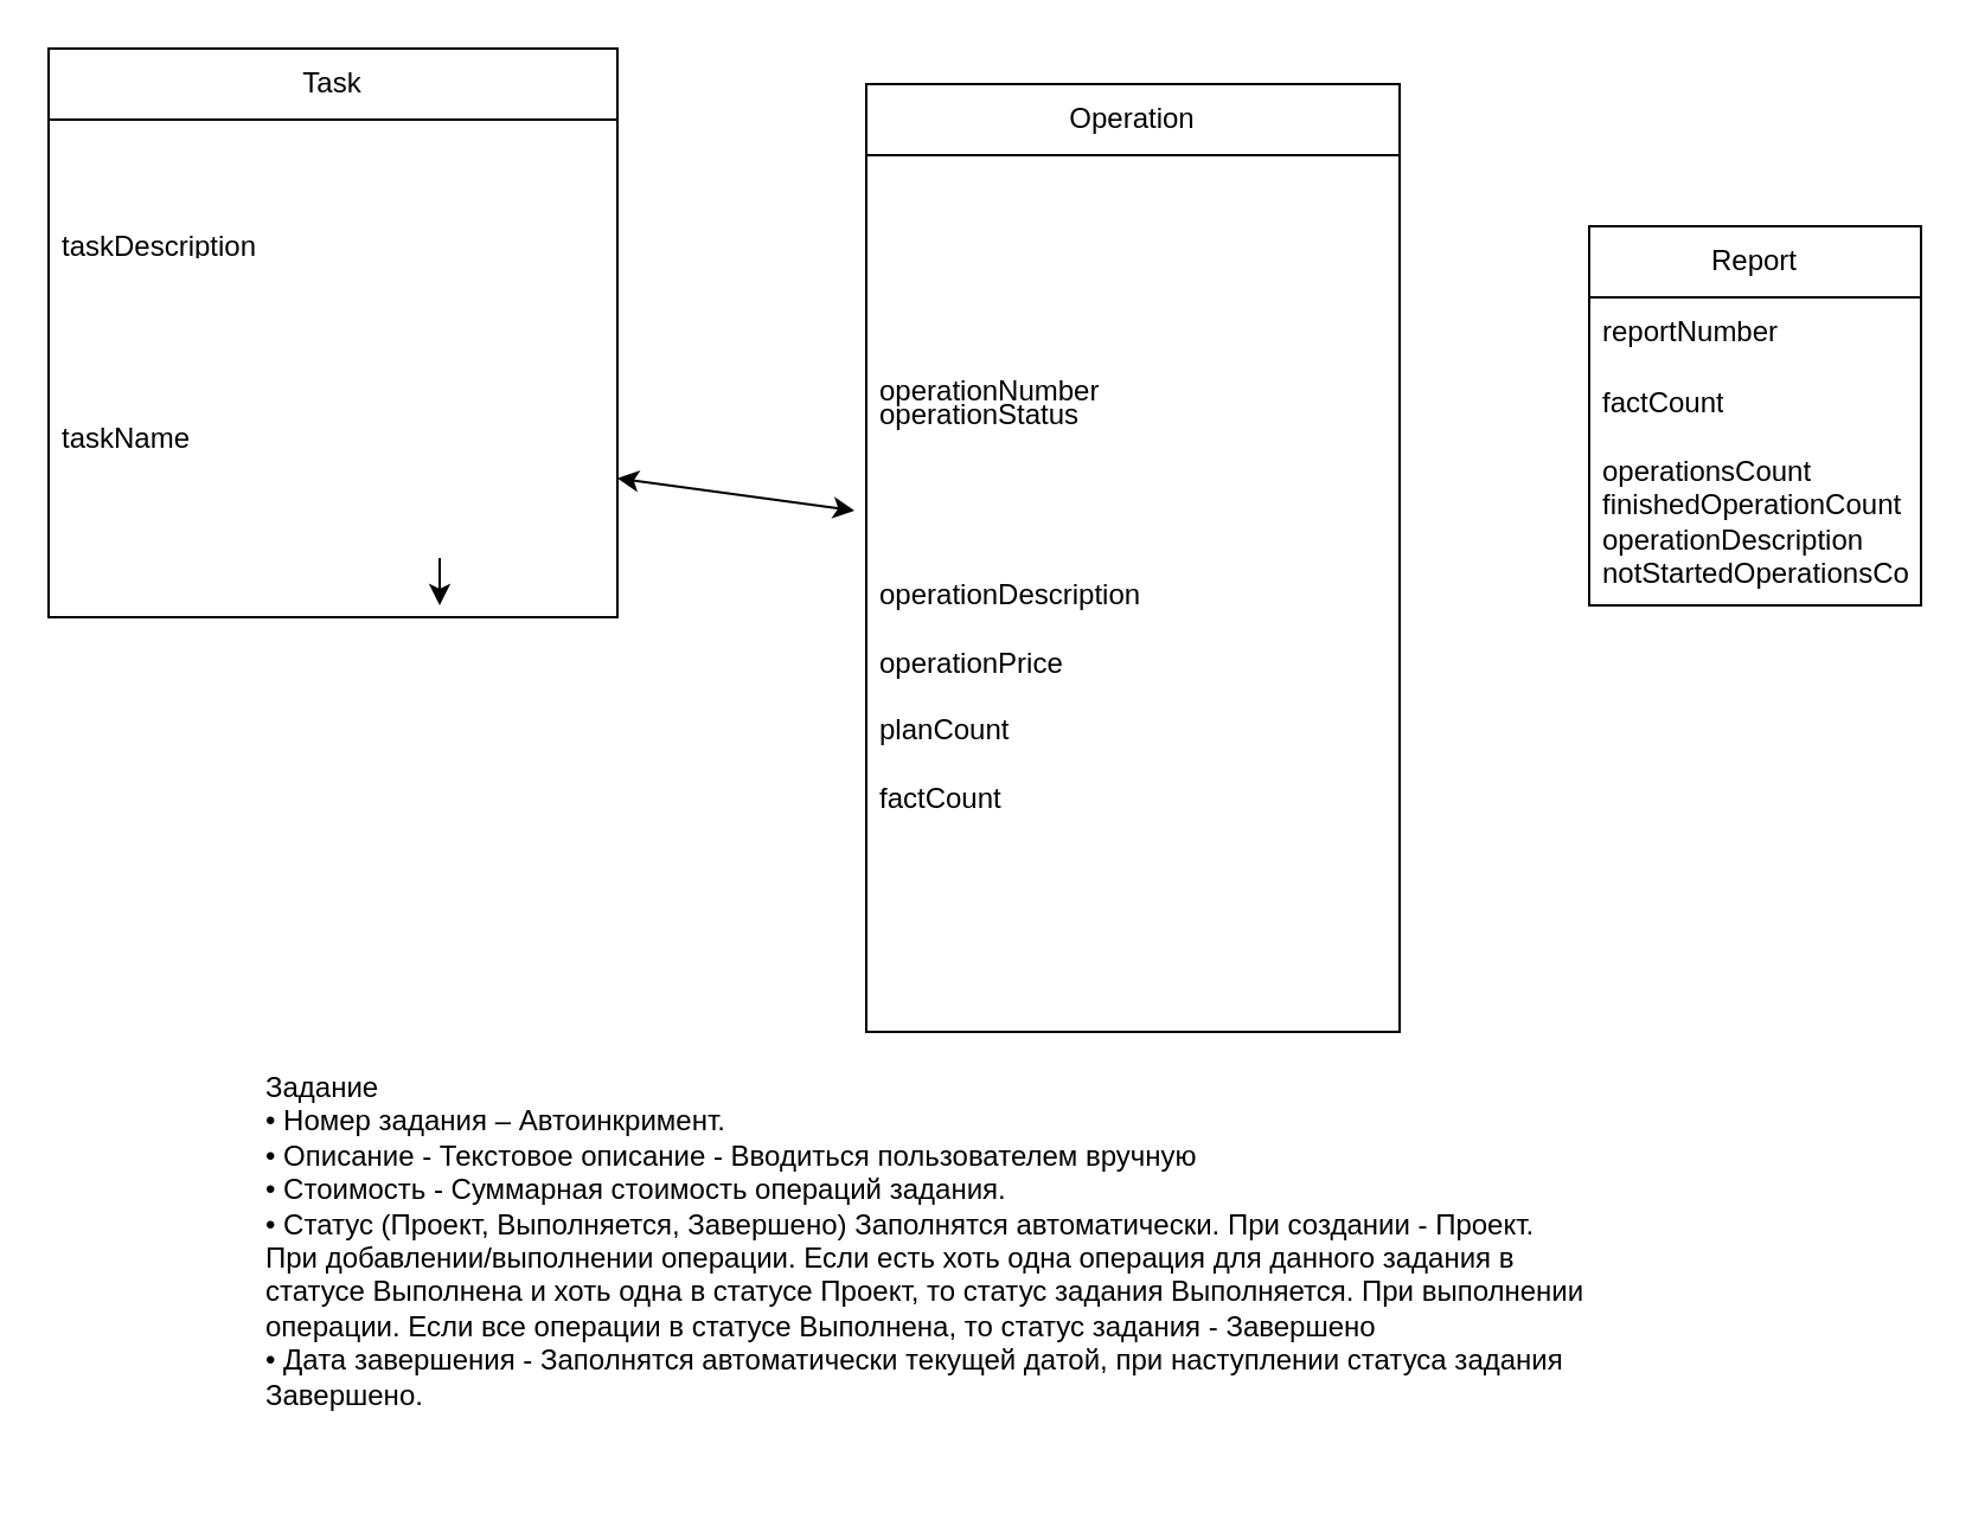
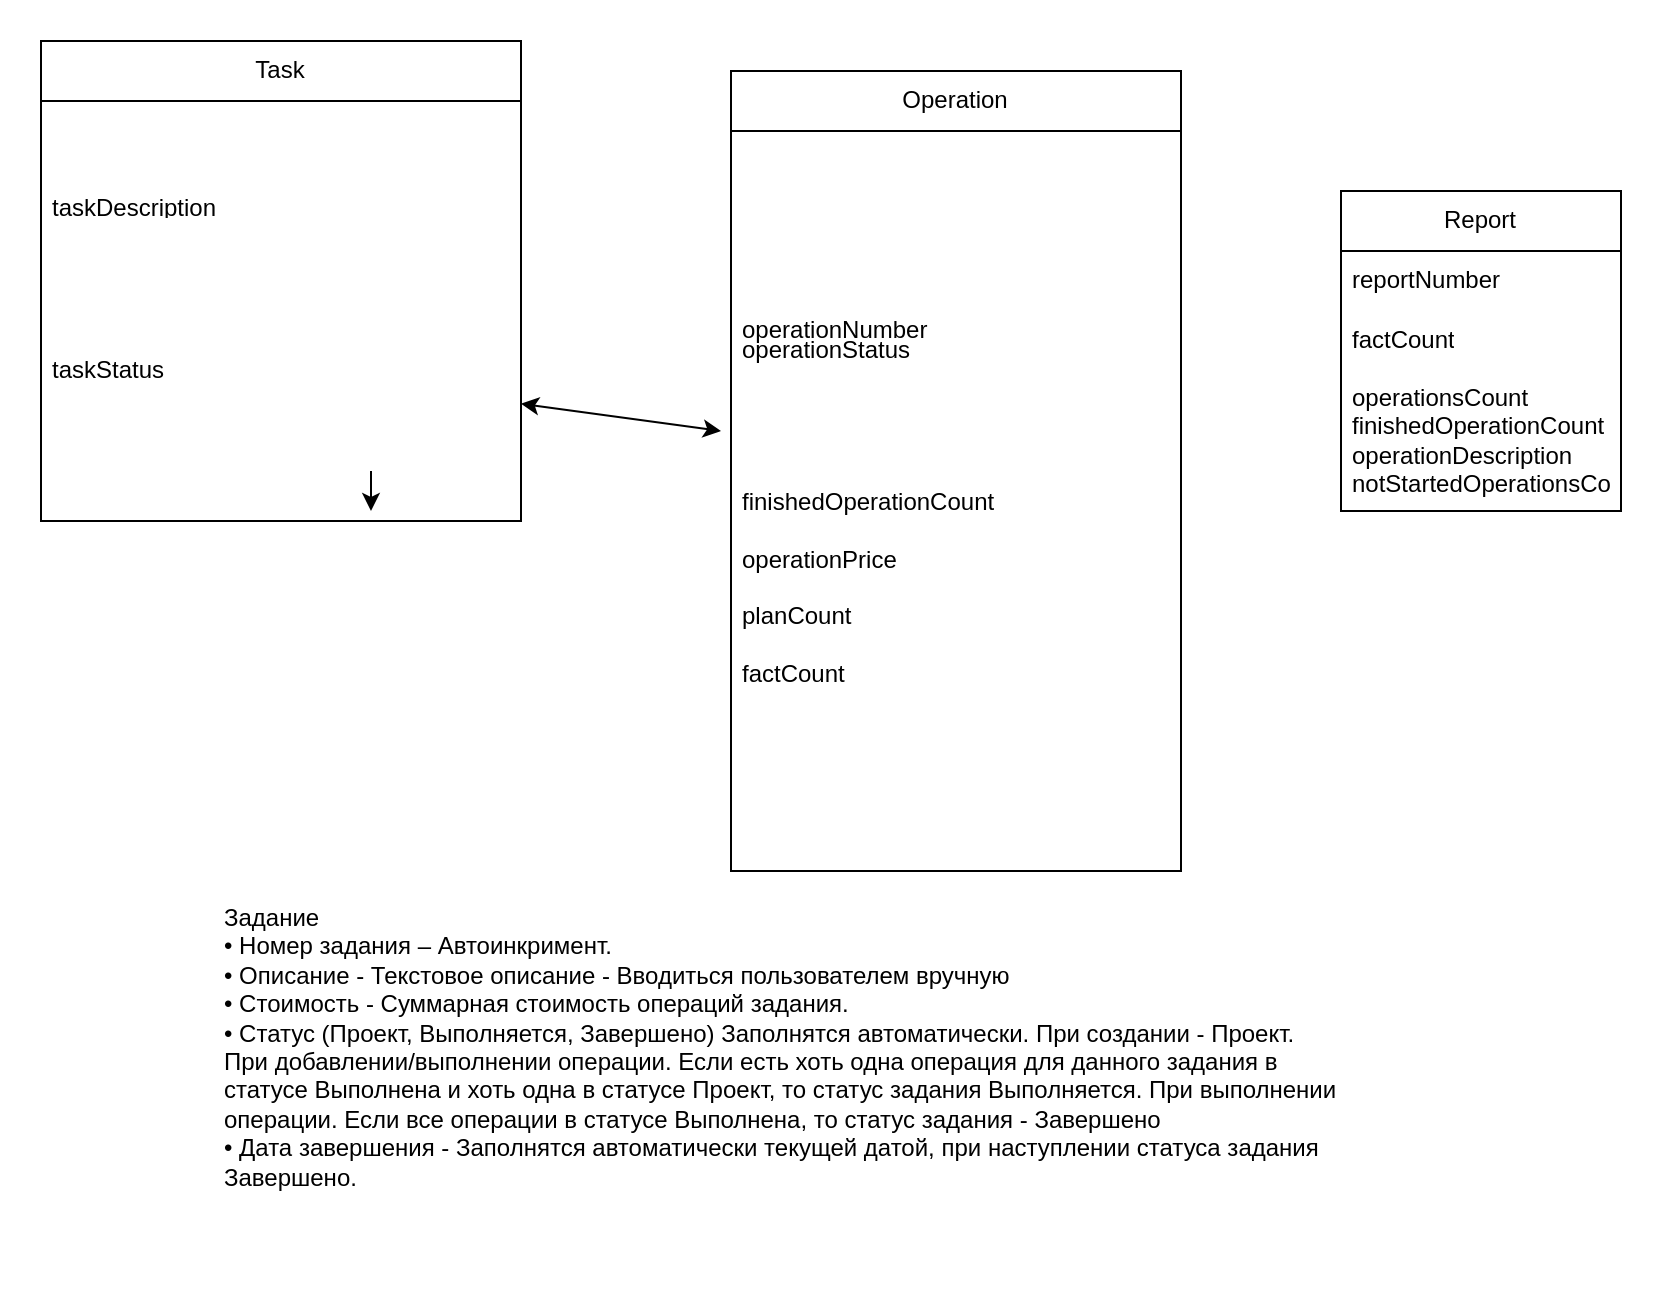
  <mxCell id="0" />
  <mxCell id="1" parent="0" />
  <mxCell id="2" style="edgeStyle=orthogonalEdgeStyle;rounded=0;orthogonalLoop=1;jettySize=auto;html=1;exitX=0.5;exitY=1;exitDx=0;exitDy=0;" edge="1" parent="1"><mxGeometry relative="1" as="geometry"><mxPoint x="185" y="255" as="targetPoint" /><mxPoint x="185" y="235" as="sourcePoint" /></mxGeometry></mxCell>
  <mxCell id="3" value="Задание &#10;•&#09;Номер задания – Автоинкримент. &#10;•&#09;Описание - Текстовое описание - Вводиться пользователем вручную &#10;•&#09;Стоимость - Суммарная стоимость операций задания. &#10;•&#09;Статус (Проект, Выполняется, Завершено) Заполнятся автоматически. При создании - Проект. При добавлении/выполнении операции. Если есть хоть одна операция для данного задания в статусе Выполнена и хоть одна в статусе Проект, то статус задания Выполняется. При выполнении операции. Если все операции в статусе Выполнена, то статус задания - Завершено &#10;•&#09;Дата завершения - Заполнятся автоматически текущей датой, при наступлении статуса задания Завершено." style="text;whiteSpace=wrap;html=1;" vertex="1" parent="1"><mxGeometry x="110" y="445" width="560" height="180" as="geometry" /></mxCell>
  <mxCell id="4" value="Task" style="swimlane;fontStyle=0;childLayout=stackLayout;horizontal=1;startSize=30;horizontalStack=0;resizeParent=1;resizeParentMax=0;resizeLast=0;collapsible=1;marginBottom=0;whiteSpace=wrap;html=1;" vertex="1" parent="1"><mxGeometry x="20" y="20" width="240" height="240" as="geometry" /></mxCell>
  <mxCell id="5" value="&lt;div&gt;&lt;br&gt;&lt;/div&gt;&lt;div&gt;&lt;br&gt;&lt;/div&gt;taskStatus&lt;div&gt;&lt;br&gt;&lt;/div&gt;&lt;div&gt;taskName&lt;/div&gt;&lt;div&gt;&lt;br&gt;&lt;/div&gt;" style="text;strokeColor=none;fillColor=none;align=left;verticalAlign=middle;spacingLeft=4;spacingRight=4;overflow=hidden;points=[[0,0.5],[1,0.5]];portConstraint=eastwest;rotatable=0;whiteSpace=wrap;html=1;" vertex="1" parent="4"><mxGeometry y="30" width="240" height="30" as="geometry" /></mxCell>
  <mxCell id="6" value="&lt;div&gt;&lt;br&gt;&lt;/div&gt;taskDescription&lt;div&gt;&lt;div&gt;&lt;br&gt;&lt;/div&gt;&lt;div&gt;taskCost&lt;/div&gt;&lt;/div&gt;" style="text;strokeColor=none;fillColor=none;align=left;verticalAlign=middle;spacingLeft=4;spacingRight=4;overflow=hidden;points=[[0,0.5],[1,0.5]];portConstraint=eastwest;rotatable=0;whiteSpace=wrap;html=1;" vertex="1" parent="4"><mxGeometry y="60" width="240" height="30" as="geometry" /></mxCell>
- <mxCell id="7" value="taskName" style="text;strokeColor=none;fillColor=none;align=left;verticalAlign=middle;spacingLeft=4;spacingRight=4;overflow=hidden;points=[[0,0.5],[1,0.5]];portConstraint=eastwest;rotatable=0;whiteSpace=wrap;html=1;" vertex="1" parent="4"><mxGeometry y="90" width="240" height="150" as="geometry" /></mxCell>
+ <mxCell id="7" value="taskStatus" style="text;strokeColor=none;fillColor=none;align=left;verticalAlign=middle;spacingLeft=4;spacingRight=4;overflow=hidden;points=[[0,0.5],[1,0.5]];portConstraint=eastwest;rotatable=0;whiteSpace=wrap;html=1;" vertex="1" parent="4"><mxGeometry y="90" width="240" height="150" as="geometry" /></mxCell>
  <mxCell id="8" value="Operation" style="swimlane;fontStyle=0;childLayout=stackLayout;horizontal=1;startSize=30;horizontalStack=0;resizeParent=1;resizeParentMax=0;resizeLast=0;collapsible=1;marginBottom=0;whiteSpace=wrap;html=1;" vertex="1" parent="1"><mxGeometry x="365" y="35" width="225" height="400" as="geometry" /></mxCell>
  <mxCell id="9" value="&lt;div&gt;&lt;br&gt;&lt;/div&gt;&lt;div&gt;&lt;br&gt;&lt;/div&gt;&lt;div&gt;&lt;br&gt;&lt;/div&gt;&lt;div&gt;&lt;br&gt;&lt;/div&gt;&lt;div&gt;&lt;br&gt;&lt;/div&gt;operationNumber&lt;div&gt;&lt;br&gt;&lt;/div&gt;&lt;div&gt;operationName&lt;/div&gt;&lt;div&gt;&lt;br&gt;&lt;/div&gt;" style="text;strokeColor=none;fillColor=none;align=left;verticalAlign=middle;spacingLeft=4;spacingRight=4;overflow=hidden;points=[[0,0.5],[1,0.5]];portConstraint=eastwest;rotatable=0;whiteSpace=wrap;html=1;" vertex="1" parent="8"><mxGeometry y="30" width="225" height="30" as="geometry" /></mxCell>
- <mxCell id="10" value="&lt;div&gt;operationNumber&lt;/div&gt;&lt;div&gt;&lt;br&gt;&lt;/div&gt;&lt;div&gt;&lt;br&gt;&lt;/div&gt;&lt;div&gt;&lt;br&gt;&lt;/div&gt;&lt;div&gt;&lt;br&gt;&lt;/div&gt;&lt;div&gt;&lt;span style=&quot;background-color: initial;&quot;&gt;&lt;br&gt;&lt;/span&gt;&lt;/div&gt;&lt;div&gt;&lt;span style=&quot;background-color: initial;&quot;&gt;operationDescription&lt;/span&gt;&lt;br&gt;&lt;/div&gt;&lt;div&gt;&lt;span style=&quot;background-color: initial;&quot;&gt;&lt;br&gt;&lt;/span&gt;&lt;/div&gt;&lt;div&gt;&lt;span style=&quot;background-color: initial;&quot;&gt;operationPrice&lt;/span&gt;&lt;br&gt;&lt;/div&gt;&lt;div&gt;&lt;span style=&quot;background-color: initial;&quot;&gt;&lt;br&gt;&lt;/span&gt;&lt;/div&gt;&lt;div&gt;&lt;span style=&quot;background-color: initial;&quot;&gt;planCount&lt;/span&gt;&lt;br&gt;&lt;/div&gt;&lt;div&gt;&lt;span style=&quot;background-color: initial;&quot;&gt;&lt;br&gt;&lt;/span&gt;&lt;/div&gt;&lt;div&gt;&lt;span style=&quot;background-color: initial;&quot;&gt;factCount&lt;/span&gt;&lt;br&gt;&lt;/div&gt;&lt;div&gt;&lt;span style=&quot;background-color: initial;&quot;&gt;&lt;br&gt;&lt;/span&gt;&lt;/div&gt;&lt;div&gt;&lt;span style=&quot;background-color: initial;&quot;&gt;&lt;br&gt;&lt;/span&gt;&lt;/div&gt;" style="text;strokeColor=none;fillColor=none;align=left;verticalAlign=middle;spacingLeft=4;spacingRight=4;overflow=hidden;points=[[0,0.5],[1,0.5]];portConstraint=eastwest;rotatable=0;whiteSpace=wrap;html=1;" vertex="1" parent="8"><mxGeometry y="60" width="225" height="340" as="geometry" /></mxCell>
+ <mxCell id="10" value="&lt;div&gt;operationNumber&lt;/div&gt;&lt;div&gt;&lt;br&gt;&lt;/div&gt;&lt;div&gt;&lt;br&gt;&lt;/div&gt;&lt;div&gt;&lt;br&gt;&lt;/div&gt;&lt;div&gt;&lt;br&gt;&lt;/div&gt;&lt;div&gt;&lt;span style=&quot;background-color: initial;&quot;&gt;&lt;br&gt;&lt;/span&gt;&lt;/div&gt;&lt;div&gt;&lt;span style=&quot;background-color: initial;&quot;&gt;finishedOperationCount&lt;/span&gt;&lt;br&gt;&lt;/div&gt;&lt;div&gt;&lt;span style=&quot;background-color: initial;&quot;&gt;&lt;br&gt;&lt;/span&gt;&lt;/div&gt;&lt;div&gt;&lt;span style=&quot;background-color: initial;&quot;&gt;operationPrice&lt;/span&gt;&lt;br&gt;&lt;/div&gt;&lt;div&gt;&lt;span style=&quot;background-color: initial;&quot;&gt;&lt;br&gt;&lt;/span&gt;&lt;/div&gt;&lt;div&gt;&lt;span style=&quot;background-color: initial;&quot;&gt;planCount&lt;/span&gt;&lt;br&gt;&lt;/div&gt;&lt;div&gt;&lt;span style=&quot;background-color: initial;&quot;&gt;&lt;br&gt;&lt;/span&gt;&lt;/div&gt;&lt;div&gt;&lt;span style=&quot;background-color: initial;&quot;&gt;factCount&lt;/span&gt;&lt;br&gt;&lt;/div&gt;&lt;div&gt;&lt;span style=&quot;background-color: initial;&quot;&gt;&lt;br&gt;&lt;/span&gt;&lt;/div&gt;&lt;div&gt;&lt;span style=&quot;background-color: initial;&quot;&gt;&lt;br&gt;&lt;/span&gt;&lt;/div&gt;" style="text;strokeColor=none;fillColor=none;align=left;verticalAlign=middle;spacingLeft=4;spacingRight=4;overflow=hidden;points=[[0,0.5],[1,0.5]];portConstraint=eastwest;rotatable=0;whiteSpace=wrap;html=1;" vertex="1" parent="8"><mxGeometry y="60" width="225" height="340" as="geometry" /></mxCell>
  <mxCell id="11" value="operationStatus" style="text;strokeColor=none;fillColor=none;align=left;verticalAlign=middle;spacingLeft=4;spacingRight=4;overflow=hidden;points=[[0,0.5],[1,0.5]];portConstraint=eastwest;rotatable=0;whiteSpace=wrap;html=1;" vertex="1" parent="1"><mxGeometry x="365" y="115" width="225" height="119" as="geometry" /></mxCell>
  <mxCell id="12" value="Report" style="swimlane;fontStyle=0;childLayout=stackLayout;horizontal=1;startSize=30;horizontalStack=0;resizeParent=1;resizeParentMax=0;resizeLast=0;collapsible=1;marginBottom=0;whiteSpace=wrap;html=1;" vertex="1" parent="1"><mxGeometry x="670" y="95" width="140" height="160" as="geometry" /></mxCell>
  <mxCell id="13" value="reportNumber" style="text;strokeColor=none;fillColor=none;align=left;verticalAlign=middle;spacingLeft=4;spacingRight=4;overflow=hidden;points=[[0,0.5],[1,0.5]];portConstraint=eastwest;rotatable=0;whiteSpace=wrap;html=1;" vertex="1" parent="12"><mxGeometry y="30" width="140" height="30" as="geometry" /></mxCell>
  <mxCell id="14" value="factCount" style="text;strokeColor=none;fillColor=none;align=left;verticalAlign=middle;spacingLeft=4;spacingRight=4;overflow=hidden;points=[[0,0.5],[1,0.5]];portConstraint=eastwest;rotatable=0;whiteSpace=wrap;html=1;" vertex="1" parent="12"><mxGeometry y="60" width="140" height="30" as="geometry" /></mxCell>
  <mxCell id="15" value="operationsCount&lt;div&gt;&lt;span style=&quot;background-color: initial;&quot;&gt;finishedOperationCount&lt;/span&gt;&lt;br&gt;&lt;/div&gt;&lt;div&gt;operationDescription&lt;/div&gt;&lt;div&gt;&lt;span style=&quot;background-color: initial;&quot;&gt;notStartedOperationsCount&lt;/span&gt;&lt;br&gt;&lt;/div&gt;" style="text;strokeColor=none;fillColor=none;align=left;verticalAlign=middle;spacingLeft=4;spacingRight=4;overflow=hidden;points=[[0,0.5],[1,0.5]];portConstraint=eastwest;rotatable=0;whiteSpace=wrap;html=1;" vertex="1" parent="12"><mxGeometry y="90" width="140" height="70" as="geometry" /></mxCell>
  <mxCell id="16" value="" style="endArrow=classic;startArrow=classic;html=1;rounded=0;" edge="1" parent="1" source="7"><mxGeometry width="50" height="50" relative="1" as="geometry"><mxPoint x="410" y="295" as="sourcePoint" /><mxPoint x="360" y="215" as="targetPoint" /></mxGeometry></mxCell>
